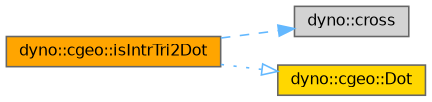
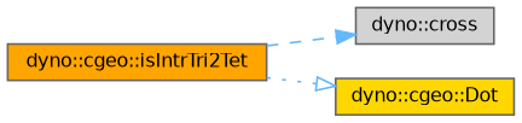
  digraph {
    rankdir=LR
    node [color=grey40 fontname=Helvetica fontsize=10 shape=box style=filled]
    edge [color=steelblue1 fontname=Helvetica fontsize=10 labelfontname=Helvetica labelfontsize=10]
-   n1 [color=gray40 fillcolor=orange fontcolor=black height=0.2 label="dyno::cgeo::isIntrTri2Dot" width=0.4]
+   n1 [color=gray40 fillcolor=orange fontcolor=black height=0.2 label="dyno::cgeo::isIntrTri2Tet" width=0.4]
    n2 [fillcolor=lightgrey height=0.2 label="dyno::cross" width=0.4]
    n3 [fillcolor=gold height=0.2 label="dyno::cgeo::Dot" width=0.4]
    n1 -> n2 [arrowhead=normal style=dashed]
    n1 -> n3 [arrowhead=onormal style=dotted]
  }
